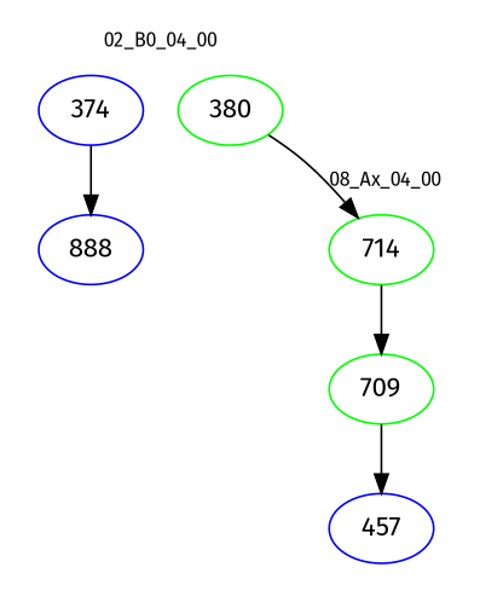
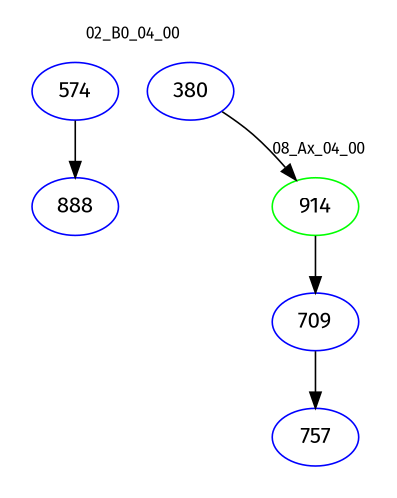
  digraph {
    fontname="Fira Sans"
    node [color=blue fontname="Fira Sans"]
    edge [color=black fontname="Fira Sans"]
-   n1 [color=green label=714]
-   n2 [color=green label=709]
-   n3 [label=457]
-   n4 [color=green label=380]
-   n5 [label=374]
+   n1 [color=green label=914]
+   n2 [label=709]
+   n3 [label=757]
+   n4 [label=380]
+   n5 [label=574]
    n6 [label=888]
    subgraph cluster_1 {
      color=white
      fontsize=10
      label="08_Ax_04_00"
      n1
      n2
      n3
    }
    subgraph cluster_2 {
      color=white
      fontsize=10
      label="02_B0_04_00"
      n4
      n5
      n6
    }
    n1 -> n2
    n2 -> n3
    n4 -> n1
    n5 -> n6
  }
